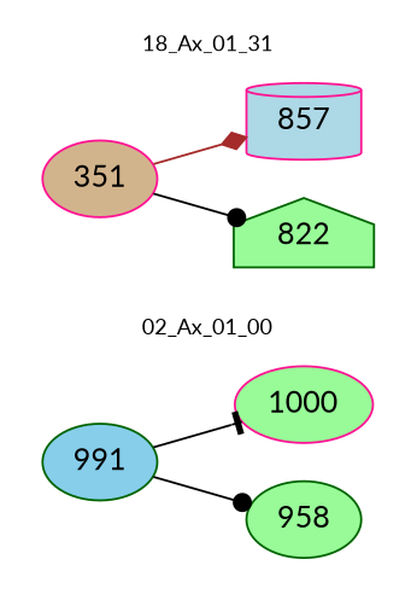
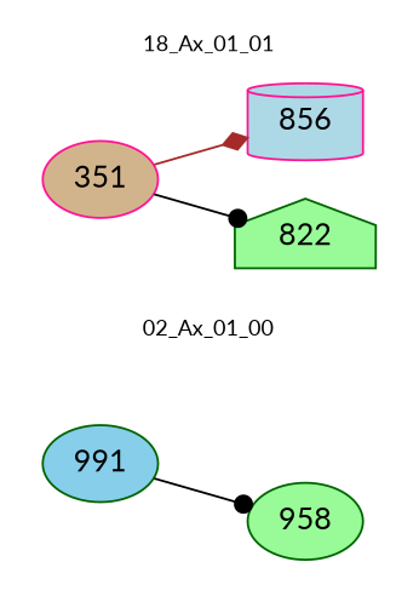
  digraph {
    fontname=Lato
    rankdir=LR
    node [color=darkgreen fillcolor=palegreen fontname=Lato shape=ellipse style=filled]
    edge [arrowhead=dot color=black fontname=Lato]
    n1 [fillcolor=skyblue label=991]
    n2 [label=958]
-   n3 [color=deeppink label=1000]
    n4 [color=deeppink fillcolor=tan label=351]
    n5 [label=822 shape=house]
-   n6 [color=deeppink fillcolor=lightblue label=857 shape=cylinder]
+   n6 [color=deeppink fillcolor=lightblue label=856 shape=cylinder]
    subgraph cluster_1 {
      color=white
      fontsize=10
      label="02_Ax_01_00"
      n1
      n2
-     n3
    }
    subgraph cluster_2 {
      color=white
      fontsize=10
-     label="18_Ax_01_31"
+     label="18_Ax_01_01"
      n4
      n5
      n6
    }
    n1 -> n2
-   n1 -> n3 [arrowhead=tee]
    n4 -> n5
    n4 -> n6 [arrowhead=diamond color=brown]
  }
